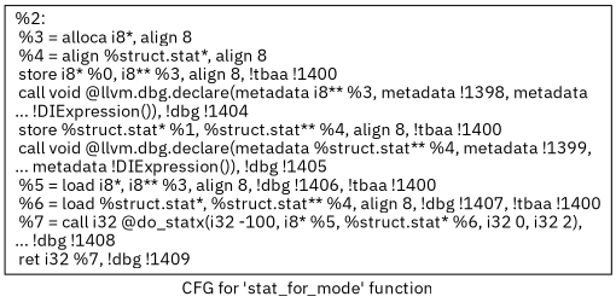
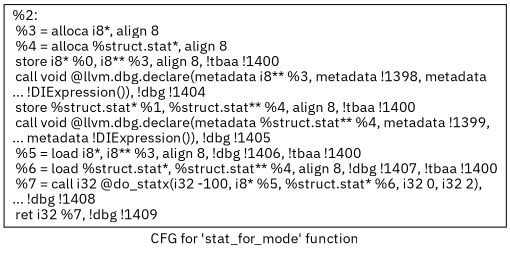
  digraph {
    label="CFG for 'stat_for_mode' function"
    fontname="IBM Plex Sans"
-   n1 [label="{%2:\l  %3 = alloca i8*, align 8\l  %4 = align %struct.stat*, align 8\l  store i8* %0, i8** %3, align 8, !tbaa !1400\l  call void @llvm.dbg.declare(metadata i8** %3, metadata !1398, metadata\l... !DIExpression()), !dbg !1404\l  store %struct.stat* %1, %struct.stat** %4, align 8, !tbaa !1400\l  call void @llvm.dbg.declare(metadata %struct.stat** %4, metadata !1399,\l... metadata !DIExpression()), !dbg !1405\l  %5 = load i8*, i8** %3, align 8, !dbg !1406, !tbaa !1400\l  %6 = load %struct.stat*, %struct.stat** %4, align 8, !dbg !1407, !tbaa !1400\l  %7 = call i32 @do_statx(i32 -100, i8* %5, %struct.stat* %6, i32 0, i32 2),\l... !dbg !1408\l  ret i32 %7, !dbg !1409\l}" shape=record fontname="IBM Plex Sans"]
+   n1 [label="{%2:\l  %3 = alloca i8*, align 8\l  %4 = alloca %struct.stat*, align 8\l  store i8* %0, i8** %3, align 8, !tbaa !1400\l  call void @llvm.dbg.declare(metadata i8** %3, metadata !1398, metadata\l... !DIExpression()), !dbg !1404\l  store %struct.stat* %1, %struct.stat** %4, align 8, !tbaa !1400\l  call void @llvm.dbg.declare(metadata %struct.stat** %4, metadata !1399,\l... metadata !DIExpression()), !dbg !1405\l  %5 = load i8*, i8** %3, align 8, !dbg !1406, !tbaa !1400\l  %6 = load %struct.stat*, %struct.stat** %4, align 8, !dbg !1407, !tbaa !1400\l  %7 = call i32 @do_statx(i32 -100, i8* %5, %struct.stat* %6, i32 0, i32 2),\l... !dbg !1408\l  ret i32 %7, !dbg !1409\l}" shape=record fontname="IBM Plex Sans"]
  }
